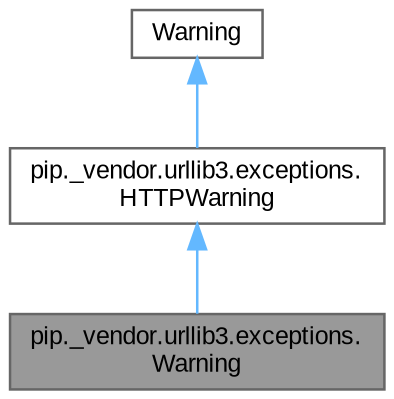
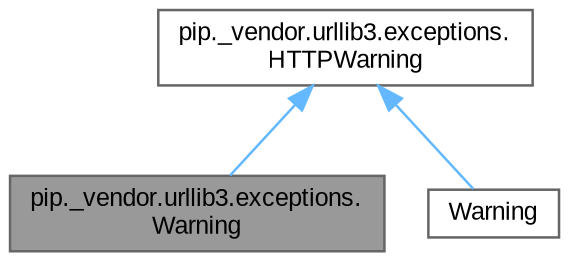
  digraph {
    fontname="Liberation Sans"
    node [color=gray40 fillcolor=white fontname="Liberation Sans" fontsize=10 shape=box style=filled]
    edge [color=steelblue1 dir=back fontname="Liberation Sans" fontsize=10 labelfontname=Helvetica labelfontsize=10 style=solid]
    n1 [fillcolor=grey60 fontcolor=black height=0.2 label="pip._vendor.urllib3.exceptions.\lWarning" width=0.4]
    n2 [height=0.2 label="pip._vendor.urllib3.exceptions.\lHTTPWarning" width=0.4]
    n3 [height=0.2 label=Warning width=0.4]
    n2 -> n1
-   n3 -> n2
+   n2 -> n3
  }
